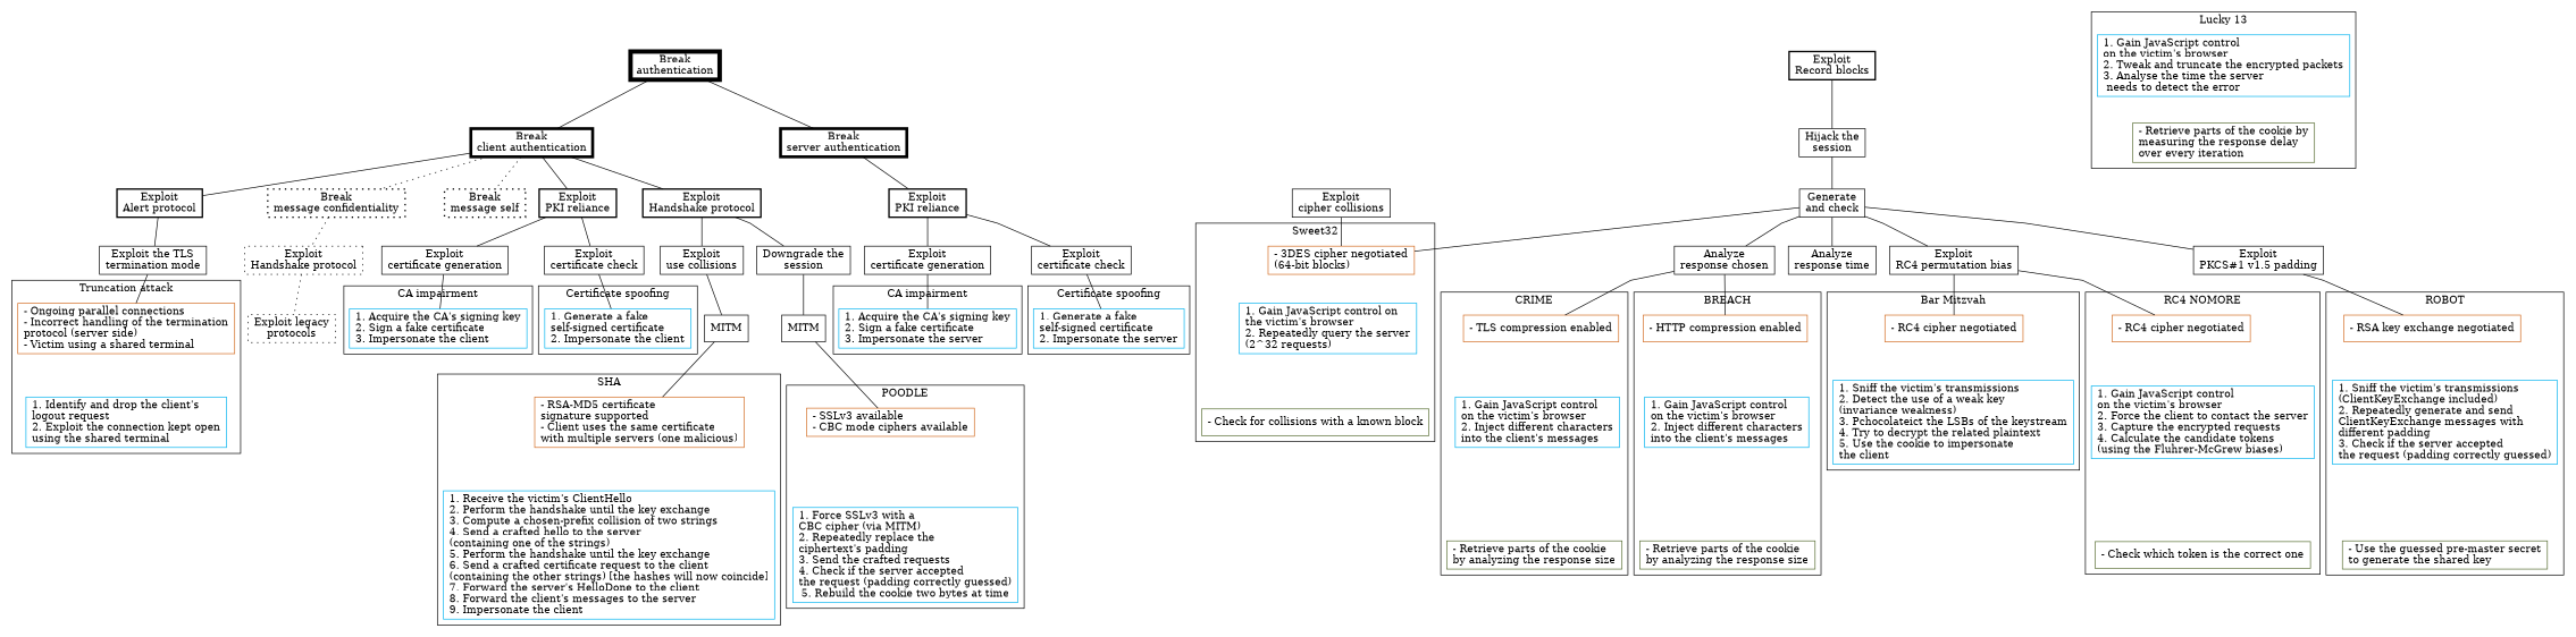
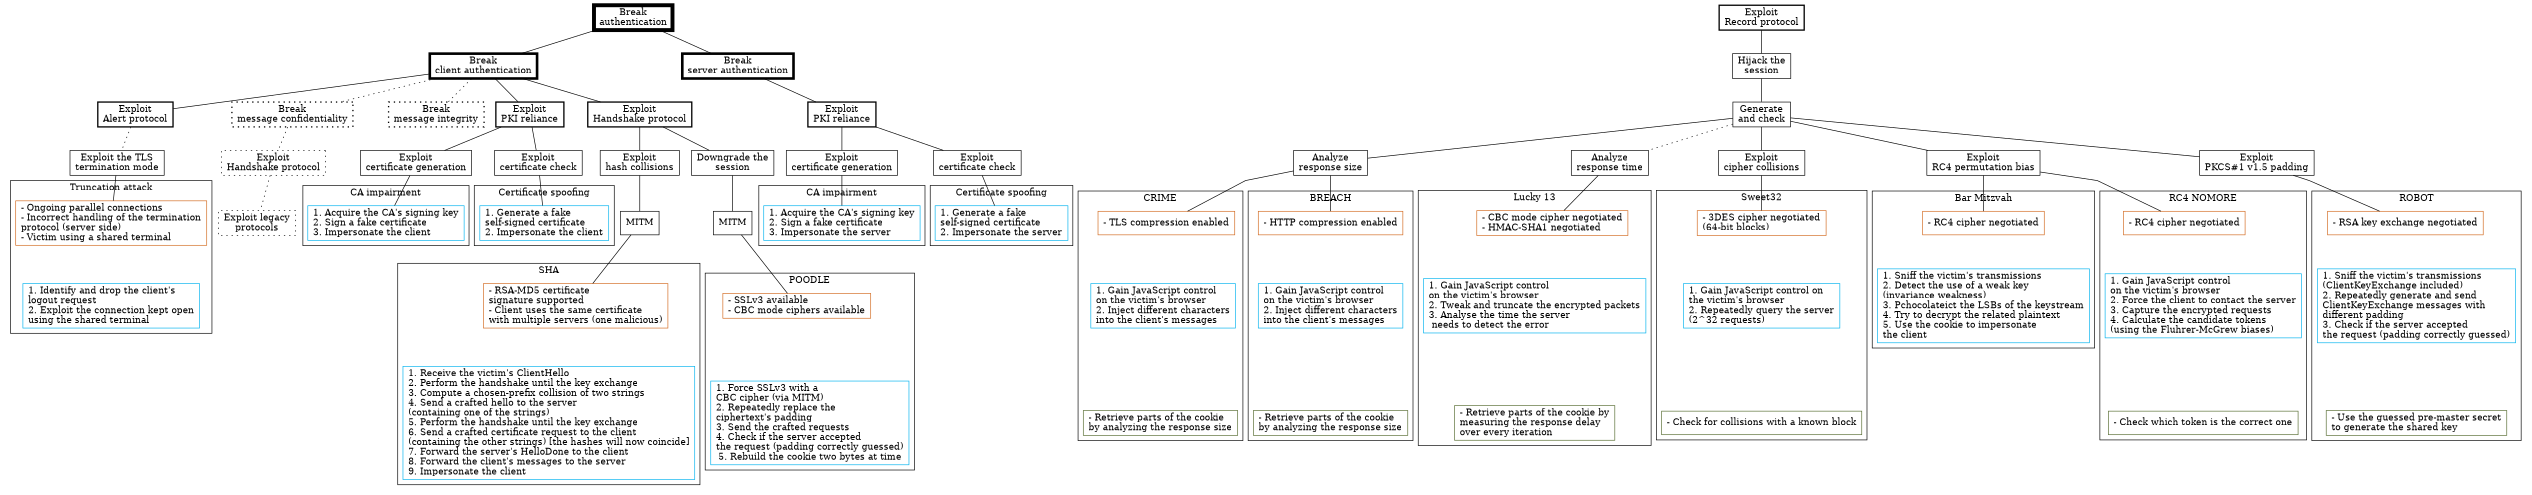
  graph {
    compound=true
    splines=polyline
    node [shape=box]
    n1 [color=chocolate label="- RSA-MD5 certificate\lsignature supported\l- Client uses the same certificate\lwith multiple servers (one malicious)\l"]
    n2 [color=deepskyblue2 label="1. Receive the victim's ClientHello\l2. Perform the handshake until the key exchange\l3. Compute a chosen-prefix collision of two strings\l4. Send a crafted hello to the server\l(containing one of the strings)\l5. Perform the handshake until the key exchange\l6. Send a crafted certificate request to the client\l(containing the other strings) [the hashes will now coincide]\l7. Forward the server's HelloDone to the client\l8. Forward the client's messages to the server\l9. Impersonate the client\l"]
    n3 [color=chocolate label="- SSLv3 available\l- CBC mode ciphers available"]
    n4 [color=deepskyblue2 label="1. Force SSLv3 with a\lCBC cipher (via MITM)\l2. Repeatedly replace the\lciphertext's padding\l3. Send the crafted requests\l4. Check if the server accepted\lthe request (padding correctly guessed)\l5. Rebuild the cookie two bytes at time"]
    n5 [color=chocolate label="- TLS compression enabled\l"]
    n6 [color=deepskyblue2 label="1. Gain JavaScript control\lon the victim's browser\l2. Inject different characters\linto the client's messages\l"]
    n7 [color=darkolivegreen label="- Retrieve parts of the cookie\lby analyzing the response size\l"]
    n8 [color=chocolate label="- HTTP compression enabled\l"]
    n9 [color=deepskyblue2 label="1. Gain JavaScript control\lon the victim's browser\l2. Inject different characters\linto the client's messages\l"]
    n10 [color=darkolivegreen label="- Retrieve parts of the cookie\lby analyzing the response size\l"]
+   n11 [color=chocolate label="- CBC mode cipher negotiated\l- HMAC-SHA1 negotiated\l"]
    n12 [color=deepskyblue2 label="1. Gain JavaScript control\lon the victim's browser\l2. Tweak and truncate the encrypted packets\l3. Analyse the time the server\l needs to detect the error\l"]
    n13 [color=darkolivegreen label="- Retrieve parts of the cookie by\lmeasuring the response delay\lover every iteration\l"]
    n14 [color=chocolate label="- 3DES cipher negotiated\l(64-bit blocks)\l"]
    n15 [color=deepskyblue2 label="1. Gain JavaScript control on\lthe victim's browser\l2. Repeatedly query the server\l(2^32 requests)\l"]
    n16 [color=darkolivegreen label="- Check for collisions with a known block\l"]
    n17 [color=chocolate label="- RC4 cipher negotiated\l"]
    n18 [color=deepskyblue2 label="1. Sniff the victim's transmissions\l2. Detect the use of a weak key\l(invariance weakness)\l3. Pchocolateict the LSBs of the keystream\l4. Try to decrypt the related plaintext\l5. Use the cookie to impersonate\lthe client\l"]
    n19 [color=chocolate label="- RC4 cipher negotiated\l"]
    n20 [color=deepskyblue2 label="1. Gain JavaScript control\lon the victim's browser\l2. Force the client to contact the server\l3. Capture the encrypted requests\l4. Calculate the candidate tokens\l(using the Fluhrer-McGrew biases)\l"]
    n21 [color=darkolivegreen label="- Check which token is the correct one"]
    n22 [color=chocolate label="- RSA key exchange negotiated\l"]
    n23 [color=deepskyblue2 label="1. Sniff the victim's transmissions\l(ClientKeyExchange included)\l2. Repeatedly generate and send\lClientKeyExchange messages with\ldifferent padding\l3. Check if the server accepted\lthe request (padding correctly guessed)\l"]
    n24 [color=darkolivegreen label="- Use the guessed pre-master secret\lto generate the shared key\l"]
    n25 [color=chocolate label="- Ongoing parallel connections\l- Incorrect handling of the termination\lprotocol (server side)\l- Victim using a shared terminal\l"]
    n26 [color=deepskyblue2 label="1. Identify and drop the client's\llogout request\l2. Exploit the connection kept open\lusing the shared terminal\l"]
    n27 [color=deepskyblue2 label="1. Acquire the CA's signing key\l2. Sign a fake certificate\l3. Impersonate the client\l"]
    n28 [color=deepskyblue2 label="1. Generate a fake\lself-signed certificate\l2. Impersonate the client\l"]
    n29 [color=deepskyblue2 label="1. Acquire the CA's signing key\l2. Sign a fake certificate\l3. Impersonate the server\l"]
    n30 [color=deepskyblue2 label="1. Generate a fake\lself-signed certificate\l2. Impersonate the server\l"]
    n31 [label="Break\nauthentication" penwidth=6]
    n32 [label="Break\nclient authentication" penwidth=4]
    n33 [label="Break\nserver authentication" penwidth=4]
    n34 [label="Exploit\nHandshake protocol" penwidth=2]
    n35 [label="Exploit\nAlert protocol" penwidth=2]
    n36 [label="Break\nmessage confidentiality" penwidth=2 style=dotted]
-   n37 [label="Break\nmessage self" penwidth=2 style=dotted]
+   n37 [label="Break\nmessage integrity" penwidth=2 style=dotted]
    n38 [label="Exploit\nPKI reliance" penwidth=2]
    n39 [label="Exploit\nPKI reliance" penwidth=2]
-   n40 [label="Exploit\nuse collisions"]
+   n40 [label="Exploit\nhash collisions"]
    n41 [label="Downgrade the\nsession"]
    n42 [label="Exploit the TLS\ntermination mode"]
-   n43 [label="Exploit\nRecord blocks" penwidth=2]
+   n43 [label="Exploit\nRecord protocol" penwidth=2]
    n44 [label="Hijack the\nsession"]
    n45 [label="Exploit\nHandshake protocol" style=dotted]
    n46 [label="Exploit\ncertificate generation"]
    n47 [label="Exploit\ncertificate check"]
    n48 [label="Exploit\ncertificate generation"]
    n49 [label="Exploit\ncertificate check"]
    n50 [label=MITM]
    n51 [label=MITM]
    n52 [label="Generate\nand check"]
    n53 [label="Exploit legacy\nprotocols" style=dotted]
-   n54 [label="Analyze\nresponse chosen"]
+   n54 [label="Analyze\nresponse size"]
    n55 [label="Analyze\nresponse time"]
    n56 [label="Exploit\ncipher collisions"]
    n57 [label="Exploit\nRC4 permutation bias"]
    n58 [label="Exploit\nPKCS#1 v1.5 padding"]
    subgraph cluster_1 {
      label=SHA
      n1
      n2
    }
    subgraph cluster_2 {
      label=POODLE
      n3
      n4
    }
    subgraph cluster_3 {
      label=CRIME
      n5
      n6
      n7
    }
    subgraph cluster_4 {
      label=BREACH
      n8
      n9
      n10
    }
    subgraph cluster_5 {
      label="Lucky 13"
+     n11
      n12
      n13
    }
    subgraph cluster_6 {
      label=Sweet32
      n14
      n15
      n16
    }
    subgraph cluster_7 {
      label="Bar Mitzvah"
      n17
      n18
    }
    subgraph cluster_8 {
      label="RC4 NOMORE"
      n19
      n20
      n21
    }
    subgraph cluster_9 {
      label=ROBOT
      n22
      n23
      n24
    }
    subgraph cluster_10 {
      label="Truncation attack"
      n25
      n26
    }
    subgraph cluster_11 {
      label="CA impairment"
      n27
    }
    subgraph cluster_12 {
      label="Certificate spoofing"
      n28
    }
    subgraph cluster_13 {
      label="CA impairment"
      n29
    }
    subgraph cluster_14 {
      label="Certificate spoofing"
      n30
    }
    n1 -- n2 [style=invis]
    n3 -- n4 [style=invis]
    n5 -- n6 [style=invis]
    n6 -- n7 [style=invis]
    n8 -- n9 [style=invis]
    n9 -- n10 [style=invis]
+   n11 -- n12 [style=invis]
    n12 -- n13 [style=invis]
    n14 -- n15 [style=invis]
    n15 -- n16 [style=invis]
    n17 -- n18 [style=invis]
    n19 -- n20 [style=invis]
    n20 -- n21 [style=invis]
    n22 -- n23 [style=invis]
    n23 -- n24 [style=invis]
    n25 -- n26 [style=invis]
    n31 -- n32
    n31 -- n33
    n32 -- n34
    n32 -- n35
    n32 -- n36 [style=dotted]
    n32 -- n37 [style=dotted]
    n32 -- n38
    n33 -- n39
    n34 -- n40
    n34 -- n41
-   n35 -- n42
+   n35 -- n42 [style=dotted]
    n36 -- n45 [style=dotted]
    n38 -- n46
    n38 -- n47
    n39 -- n48
    n39 -- n49
    n40 -- n50
    n41 -- n51
    n42 -- n25
    n43 -- n44
    n44 -- n52
    n45 -- n53 [style=dotted]
    n46 -- n27
    n47 -- n28
    n48 -- n29
    n49 -- n30
    n50 -- n1
    n51 -- n3
    n52 -- n54
-   n52 -- n55
-   n52 -- n14
+   n52 -- n55 [style=dotted]
+   n52 -- n56
    n52 -- n57
    n52 -- n58
    n54 -- n5
    n54 -- n8
+   n55 -- n11
    n56 -- n14
    n57 -- n17
    n57 -- n19
    n58 -- n22
  }
